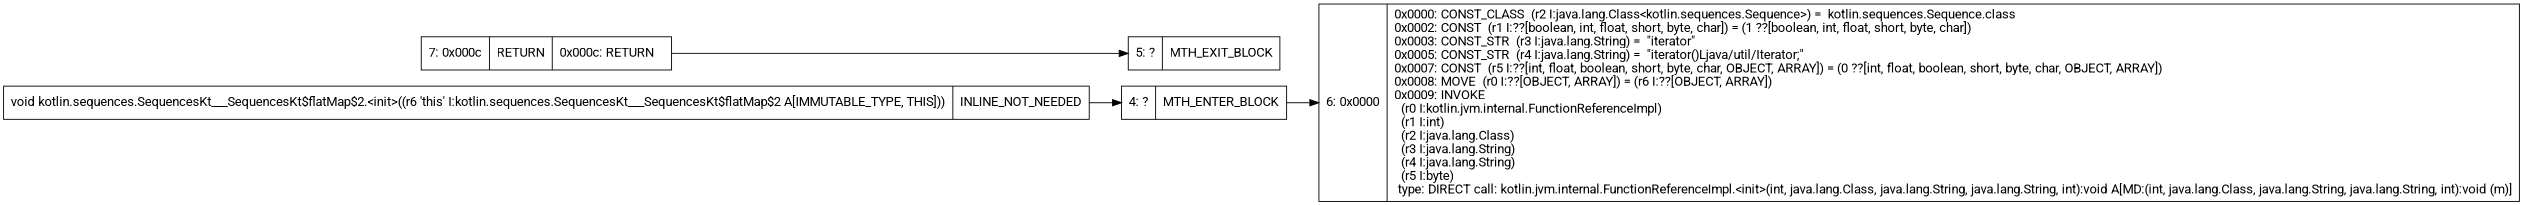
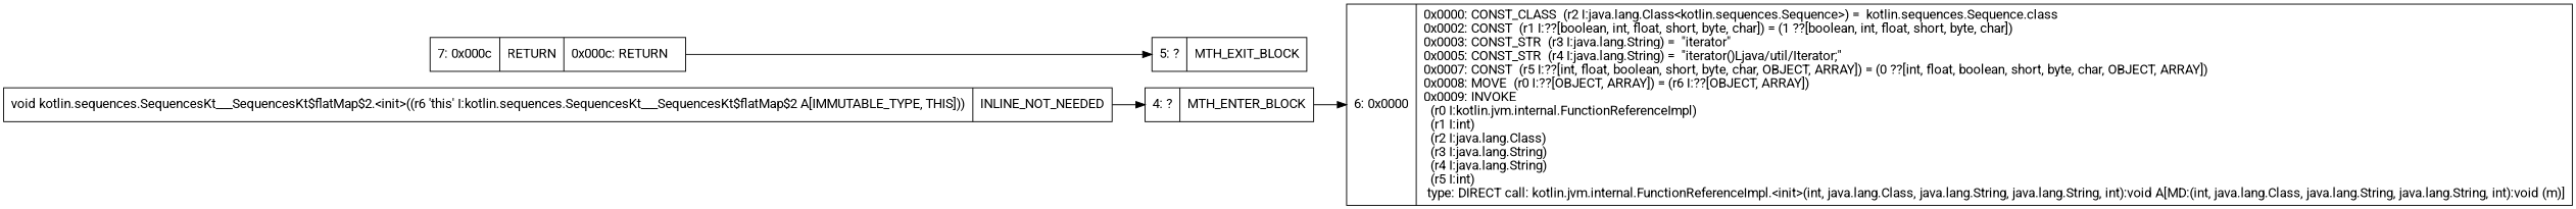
  digraph {
    fontname=Roboto
    rankdir=LR
    node [fontname=Roboto shape=record]
    edge [fontname=Roboto]
    n1 [label="{4\:\ ?|MTH_ENTER_BLOCK\l}"]
-   n2 [label="{6\:\ 0x0000|0x0000: CONST_CLASS  (r2 I:java.lang.Class\<kotlin.sequences.Sequence\>) =  kotlin.sequences.Sequence.class \l0x0002: CONST  (r1 I:??[boolean, int, float, short, byte, char]) = (1 ??[boolean, int, float, short, byte, char]) \l0x0003: CONST_STR  (r3 I:java.lang.String) =  \"iterator\" \l0x0005: CONST_STR  (r4 I:java.lang.String) =  \"iterator()Ljava\/util\/Iterator;\" \l0x0007: CONST  (r5 I:??[int, float, boolean, short, byte, char, OBJECT, ARRAY]) = (0 ??[int, float, boolean, short, byte, char, OBJECT, ARRAY]) \l0x0008: MOVE  (r0 I:??[OBJECT, ARRAY]) = (r6 I:??[OBJECT, ARRAY]) \l0x0009: INVOKE  \l  (r0 I:kotlin.jvm.internal.FunctionReferenceImpl)\l  (r1 I:int)\l  (r2 I:java.lang.Class)\l  (r3 I:java.lang.String)\l  (r4 I:java.lang.String)\l  (r5 I:byte)\l type: DIRECT call: kotlin.jvm.internal.FunctionReferenceImpl.\<init\>(int, java.lang.Class, java.lang.String, java.lang.String, int):void A[MD:(int, java.lang.Class, java.lang.String, java.lang.String, int):void (m)]\l}"]
+   n2 [label="{6\:\ 0x0000|0x0000: CONST_CLASS  (r2 I:java.lang.Class\<kotlin.sequences.Sequence\>) =  kotlin.sequences.Sequence.class \l0x0002: CONST  (r1 I:??[boolean, int, float, short, byte, char]) = (1 ??[boolean, int, float, short, byte, char]) \l0x0003: CONST_STR  (r3 I:java.lang.String) =  \"iterator\" \l0x0005: CONST_STR  (r4 I:java.lang.String) =  \"iterator()Ljava\/util\/Iterator;\" \l0x0007: CONST  (r5 I:??[int, float, boolean, short, byte, char, OBJECT, ARRAY]) = (0 ??[int, float, boolean, short, byte, char, OBJECT, ARRAY]) \l0x0008: MOVE  (r0 I:??[OBJECT, ARRAY]) = (r6 I:??[OBJECT, ARRAY]) \l0x0009: INVOKE  \l  (r0 I:kotlin.jvm.internal.FunctionReferenceImpl)\l  (r1 I:int)\l  (r2 I:java.lang.Class)\l  (r3 I:java.lang.String)\l  (r4 I:java.lang.String)\l  (r5 I:int)\l type: DIRECT call: kotlin.jvm.internal.FunctionReferenceImpl.\<init\>(int, java.lang.Class, java.lang.String, java.lang.String, int):void A[MD:(int, java.lang.Class, java.lang.String, java.lang.String, int):void (m)]\l}"]
    n3 [label="{7\:\ 0x000c|RETURN\l|0x000c: RETURN   \l}"]
    n4 [label="{5\:\ ?|MTH_EXIT_BLOCK\l}"]
    n5 [label="{void kotlin.sequences.SequencesKt___SequencesKt$flatMap$2.\<init\>((r6 'this' I:kotlin.sequences.SequencesKt___SequencesKt$flatMap$2 A[IMMUTABLE_TYPE, THIS]))  | INLINE_NOT_NEEDED\l}"]
    n1 -> n2
    n3 -> n4
    n5 -> n1
  }
